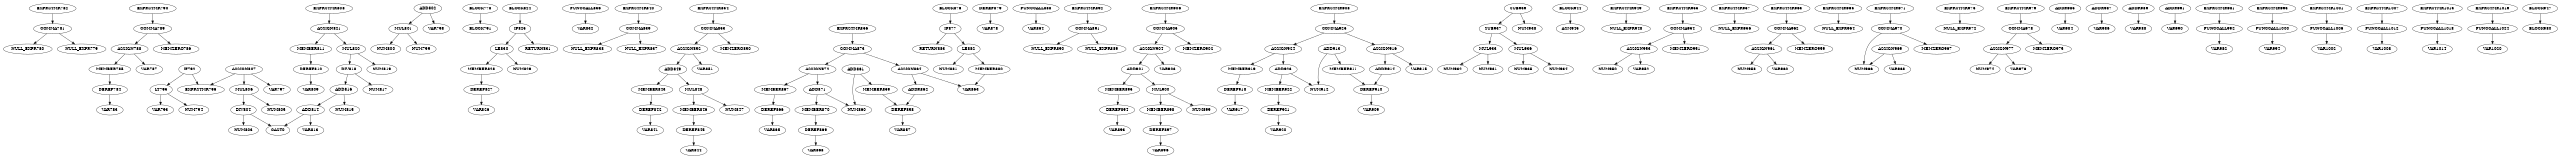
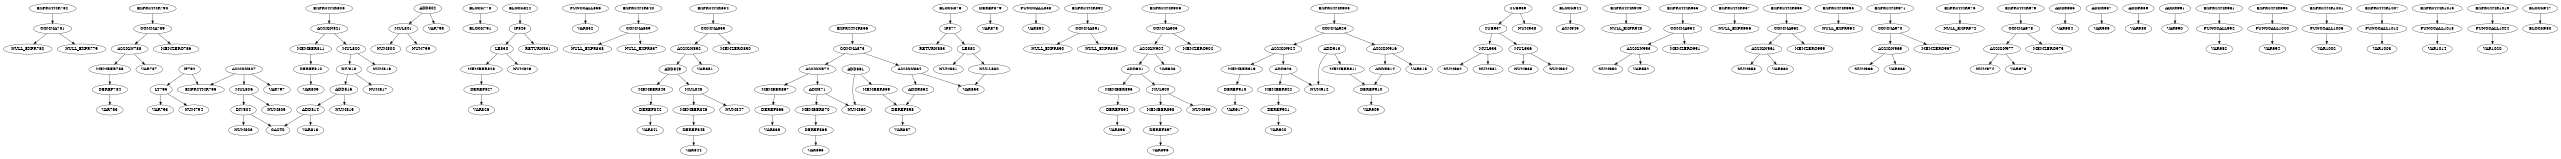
  digraph {
    COMMA781
    NULL_EXPR780
    NULL_EXPR779
    EXPRSTMR782
    DEREF784
    VAR783
    MEMBER785
    ASSIGN788
    VAR787
    COMMA789
    MEMZERO786
    EXPRSTMR790
    LT795
    VAR793
    NUM794
    IF792
    EXPRSTMR796
    MUL801
    NUM800
    NUM799
    ADD802
    VAR798
    DIV804
    NUM803
    CAST0
    MUL806
    NUM805
    ASSIGN807
    VAR797
    DEREF810
    VAR809
    MEMBER811
    ADD814
    VAR813
    ADD816
    NUM815
    DIV818
    NUM817
    MUL820
    NUM819
    ASSIGN821
    EXPRSTMR808
    BLOCK778
    BLOCK791
    DEREF827
    VAR826
    MEMBER828
    LE830
    NUM829
    IF825
    RETURN831
    FUNCCALL836
    VAR832
    COMMA839
    NULL_EXPR838
    NULL_EXPR837
    EXPRSTMR840
    DEREF842
    VAR841
    MEMBER843
    DEREF845
    VAR844
    MEMBER846
    MUL848
    NUM847
    ADD849
    ASSIGN852
    VAR851
    COMMA853
    MEMZERO850
    EXPRSTMR854
    DEREF858
    VAR857
    MEMBER859
    ADD861
    NUM860
    ADDR862
    ASSIGN864
    VAR863
    DEREF866
    VAR865
    MEMBER867
    DEREF869
    VAR868
    MEMBER870
    ADD871
    ASSIGN872
    COMMA873
    EXPRSTMR856
    BLOCK824
    DEREF879
    VAR878
-   MEMBER880
+   MEMBER880 [label=NULL880]
    LE882
    NUM881
    IF877
    RETURN883
    n98 [label=VAR864]
    FUNCCALL888
    COMMA891
    NULL_EXPR890
    NULL_EXPR889
    EXPRSTMR892
    DEREF894
    VAR893
    MEMBER895
    DEREF897
    VAR896
    MEMBER898
    MUL900
    NUM899
    ADD901
    ASSIGN904
    VAR903
    COMMA905
    MEMZERO902
    EXPRSTMR906
    DEREF910
    VAR909
    MEMBER911
    ADD913
    NUM912
    ADDR914
    ASSIGN916
    VAR915
    DEREF918
    VAR917
    MEMBER919
    DEREF921
    VAR920
    MEMBER922
    ADD923
    ASSIGN924
    COMMA925
    EXPRSTMR908
    BLOCK876
    MUL933
    NUM932
    NUM931
    MUL936
    NUM935
    NUM934
    SUB937
    SUB939
    NUM938
    BLOCK944
    ASM945
    EXPRSTMR949
    NULL_EXPR948
    ASSIGN953
    NUM950
    VAR952
    COMMA954
    MEMZERO951
    EXPRSTMR955
    EXPRSTMR957
    NULL_EXPR956
    ASSIGN961
    NUM958
    VAR960
    COMMA962
    MEMZERO959
    EXPRSTMR963
    EXPRSTMR965
    NULL_EXPR964
    ASSIGN969
    NUM966
    VAR968
    COMMA970
    MEMZERO967
    EXPRSTMR971
    EXPRSTMR973
    NULL_EXPR972
    ASSIGN977
    NUM974
    VAR976
    COMMA978
    MEMZERO975
    EXPRSTMR979
    ADDR985
    VAR984
    ADDR987
    VAR986
    ADDR989
    VAR988
    ADDR991
    VAR990
    FUNCCALL992
    VAR982
    EXPRSTMR981
    FUNCCALL1000
    VAR994
    EXPRSTMR993
    FUNCCALL1006
    VAR1002
    EXPRSTMR1001
    FUNCCALL1012
    VAR1008
    EXPRSTMR1007
    FUNCCALL1018
    VAR1014
    EXPRSTMR1013
    FUNCCALL1024
    VAR1020
    EXPRSTMR1019
    BLOCK947
    BLOCK980
    COMMA781 -> NULL_EXPR780
    COMMA781 -> NULL_EXPR779
    EXPRSTMR782 -> COMMA781
    DEREF784 -> VAR783
    MEMBER785 -> DEREF784
    ASSIGN788 -> MEMBER785
    ASSIGN788 -> VAR787
    COMMA789 -> ASSIGN788
    COMMA789 -> MEMZERO786
    EXPRSTMR790 -> COMMA789
    LT795 -> VAR793
    LT795 -> NUM794
    IF792 -> LT795
    IF792 -> EXPRSTMR796
    MUL801 -> NUM800
    MUL801 -> NUM799
    ADD802 -> MUL801
    ADD802 -> VAR798
    DIV804 -> NUM803
    DIV804 -> CAST0
    MUL806 -> DIV804
    MUL806 -> NUM805
    ASSIGN807 -> EXPRSTMR796
    ASSIGN807 -> MUL806
    ASSIGN807 -> VAR797
    DEREF810 -> VAR809
    MEMBER811 -> DEREF810
    ADD814 -> CAST0
    ADD814 -> VAR813
    ADD816 -> ADD814
    ADD816 -> NUM815
    DIV818 -> ADD816
    DIV818 -> NUM817
    MUL820 -> DIV818
    MUL820 -> NUM819
    ASSIGN821 -> MEMBER811
    ASSIGN821 -> MUL820
    EXPRSTMR808 -> ASSIGN821
    BLOCK778 -> BLOCK791
    DEREF827 -> VAR826
    MEMBER828 -> DEREF827
    LE830 -> MEMBER828
    LE830 -> NUM829
    IF825 -> LE830
    IF825 -> RETURN831
    FUNCCALL836 -> VAR832
    COMMA839 -> NULL_EXPR838
    COMMA839 -> NULL_EXPR837
    EXPRSTMR840 -> COMMA839
    DEREF842 -> VAR841
    MEMBER843 -> DEREF842
    DEREF845 -> VAR844
    MEMBER846 -> DEREF845
    MUL848 -> MEMBER846
    MUL848 -> NUM847
    ADD849 -> MEMBER843
    ADD849 -> MUL848
    ASSIGN852 -> ADD849
    ASSIGN852 -> VAR851
    COMMA853 -> ASSIGN852
    COMMA853 -> MEMZERO850
    EXPRSTMR854 -> COMMA853
    DEREF858 -> VAR857
    MEMBER859 -> DEREF858
    ADD861 -> MEMBER859
    ADD861 -> NUM860
    ADDR862 -> DEREF858
    ASSIGN864 -> ADDR862
    ASSIGN864 -> VAR863
    DEREF866 -> VAR865
    MEMBER867 -> DEREF866
    DEREF869 -> VAR868
    MEMBER870 -> DEREF869
    ADD871 -> NUM860
    ADD871 -> MEMBER870
    ASSIGN872 -> MEMBER867
    ASSIGN872 -> ADD871
    COMMA873 -> ASSIGN864
    COMMA873 -> ASSIGN872
    EXPRSTMR856 -> COMMA873
    BLOCK824 -> IF825
    DEREF879 -> VAR878
    MEMBER880 -> VAR863
    LE882 -> MEMBER880
    LE882 -> NUM881
    IF877 -> LE882
    IF877 -> RETURN883
    FUNCCALL888 -> n98
    COMMA891 -> NULL_EXPR890
    COMMA891 -> NULL_EXPR889
    EXPRSTMR892 -> COMMA891
    DEREF894 -> VAR893
    MEMBER895 -> DEREF894
    DEREF897 -> VAR896
    MEMBER898 -> DEREF897
    MUL900 -> MEMBER898
    MUL900 -> NUM899
    ADD901 -> MEMBER895
    ADD901 -> MUL900
    ASSIGN904 -> ADD901
    ASSIGN904 -> VAR903
    COMMA905 -> ASSIGN904
    COMMA905 -> MEMZERO902
    EXPRSTMR906 -> COMMA905
    DEREF910 -> VAR909
    MEMBER911 -> DEREF910
    ADD913 -> MEMBER911
    ADD913 -> NUM912
    ADDR914 -> DEREF910
    ASSIGN916 -> ADDR914
    ASSIGN916 -> VAR915
    DEREF918 -> VAR917
    MEMBER919 -> DEREF918
    DEREF921 -> VAR920
    MEMBER922 -> DEREF921
    ADD923 -> NUM912
    ADD923 -> MEMBER922
    ASSIGN924 -> MEMBER919
    ASSIGN924 -> ADD923
    COMMA925 -> ASSIGN916
    COMMA925 -> ASSIGN924
    EXPRSTMR908 -> COMMA925
    BLOCK876 -> IF877
    MUL933 -> NUM932
    MUL933 -> NUM931
    MUL936 -> NUM935
    MUL936 -> NUM934
    SUB937 -> MUL933
    SUB937 -> MUL936
    SUB939 -> SUB937
    SUB939 -> NUM938
    BLOCK944 -> ASM945
    EXPRSTMR949 -> NULL_EXPR948
    ASSIGN953 -> NUM950
    ASSIGN953 -> VAR952
    COMMA954 -> ASSIGN953
    COMMA954 -> MEMZERO951
    EXPRSTMR955 -> COMMA954
    EXPRSTMR957 -> NULL_EXPR956
    ASSIGN961 -> NUM958
    ASSIGN961 -> VAR960
    COMMA962 -> ASSIGN961
    COMMA962 -> MEMZERO959
    EXPRSTMR963 -> COMMA962
    EXPRSTMR965 -> NULL_EXPR964
    ASSIGN969 -> NUM966
    ASSIGN969 -> VAR968
-   COMMA970 -> NUM966
+   COMMA970 -> ASSIGN969
    COMMA970 -> MEMZERO967
    EXPRSTMR971 -> COMMA970
    EXPRSTMR973 -> NULL_EXPR972
    ASSIGN977 -> NUM974
    ASSIGN977 -> VAR976
    COMMA978 -> ASSIGN977
    COMMA978 -> MEMZERO975
    EXPRSTMR979 -> COMMA978
    ADDR985 -> VAR984
    ADDR987 -> VAR986
    ADDR989 -> VAR988
    ADDR991 -> VAR990
    FUNCCALL992 -> VAR982
    EXPRSTMR981 -> FUNCCALL992
    FUNCCALL1000 -> VAR994
    EXPRSTMR993 -> FUNCCALL1000
    FUNCCALL1006 -> VAR1002
    EXPRSTMR1001 -> FUNCCALL1006
    FUNCCALL1012 -> VAR1008
    EXPRSTMR1007 -> FUNCCALL1012
    FUNCCALL1018 -> VAR1014
    EXPRSTMR1013 -> FUNCCALL1018
    FUNCCALL1024 -> VAR1020
    EXPRSTMR1019 -> FUNCCALL1024
    BLOCK947 -> BLOCK980
  }
